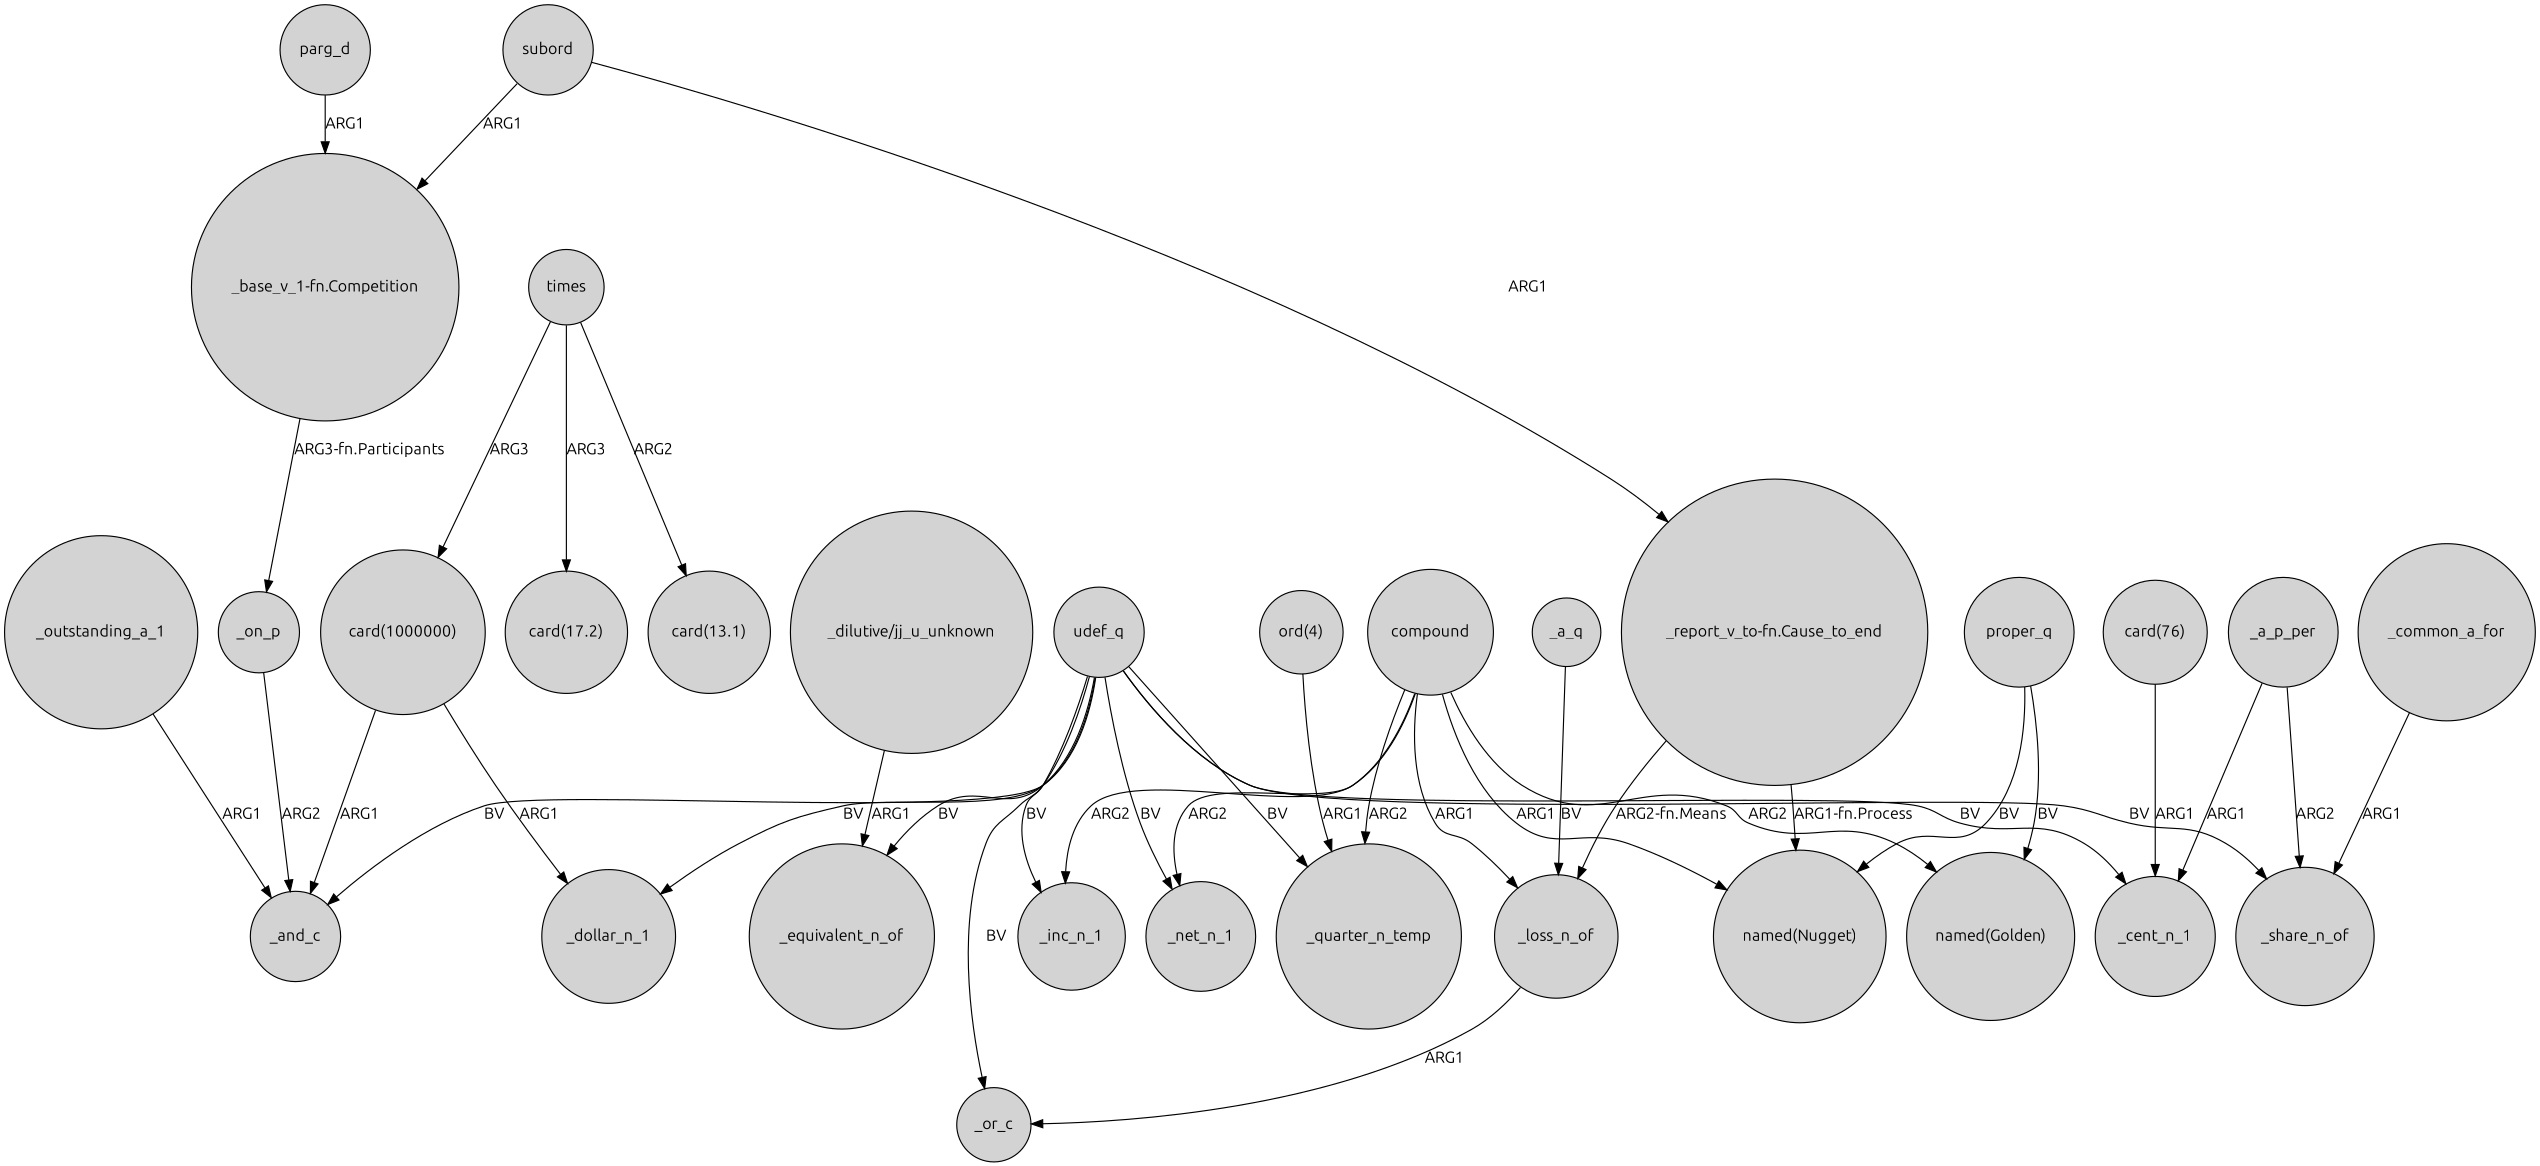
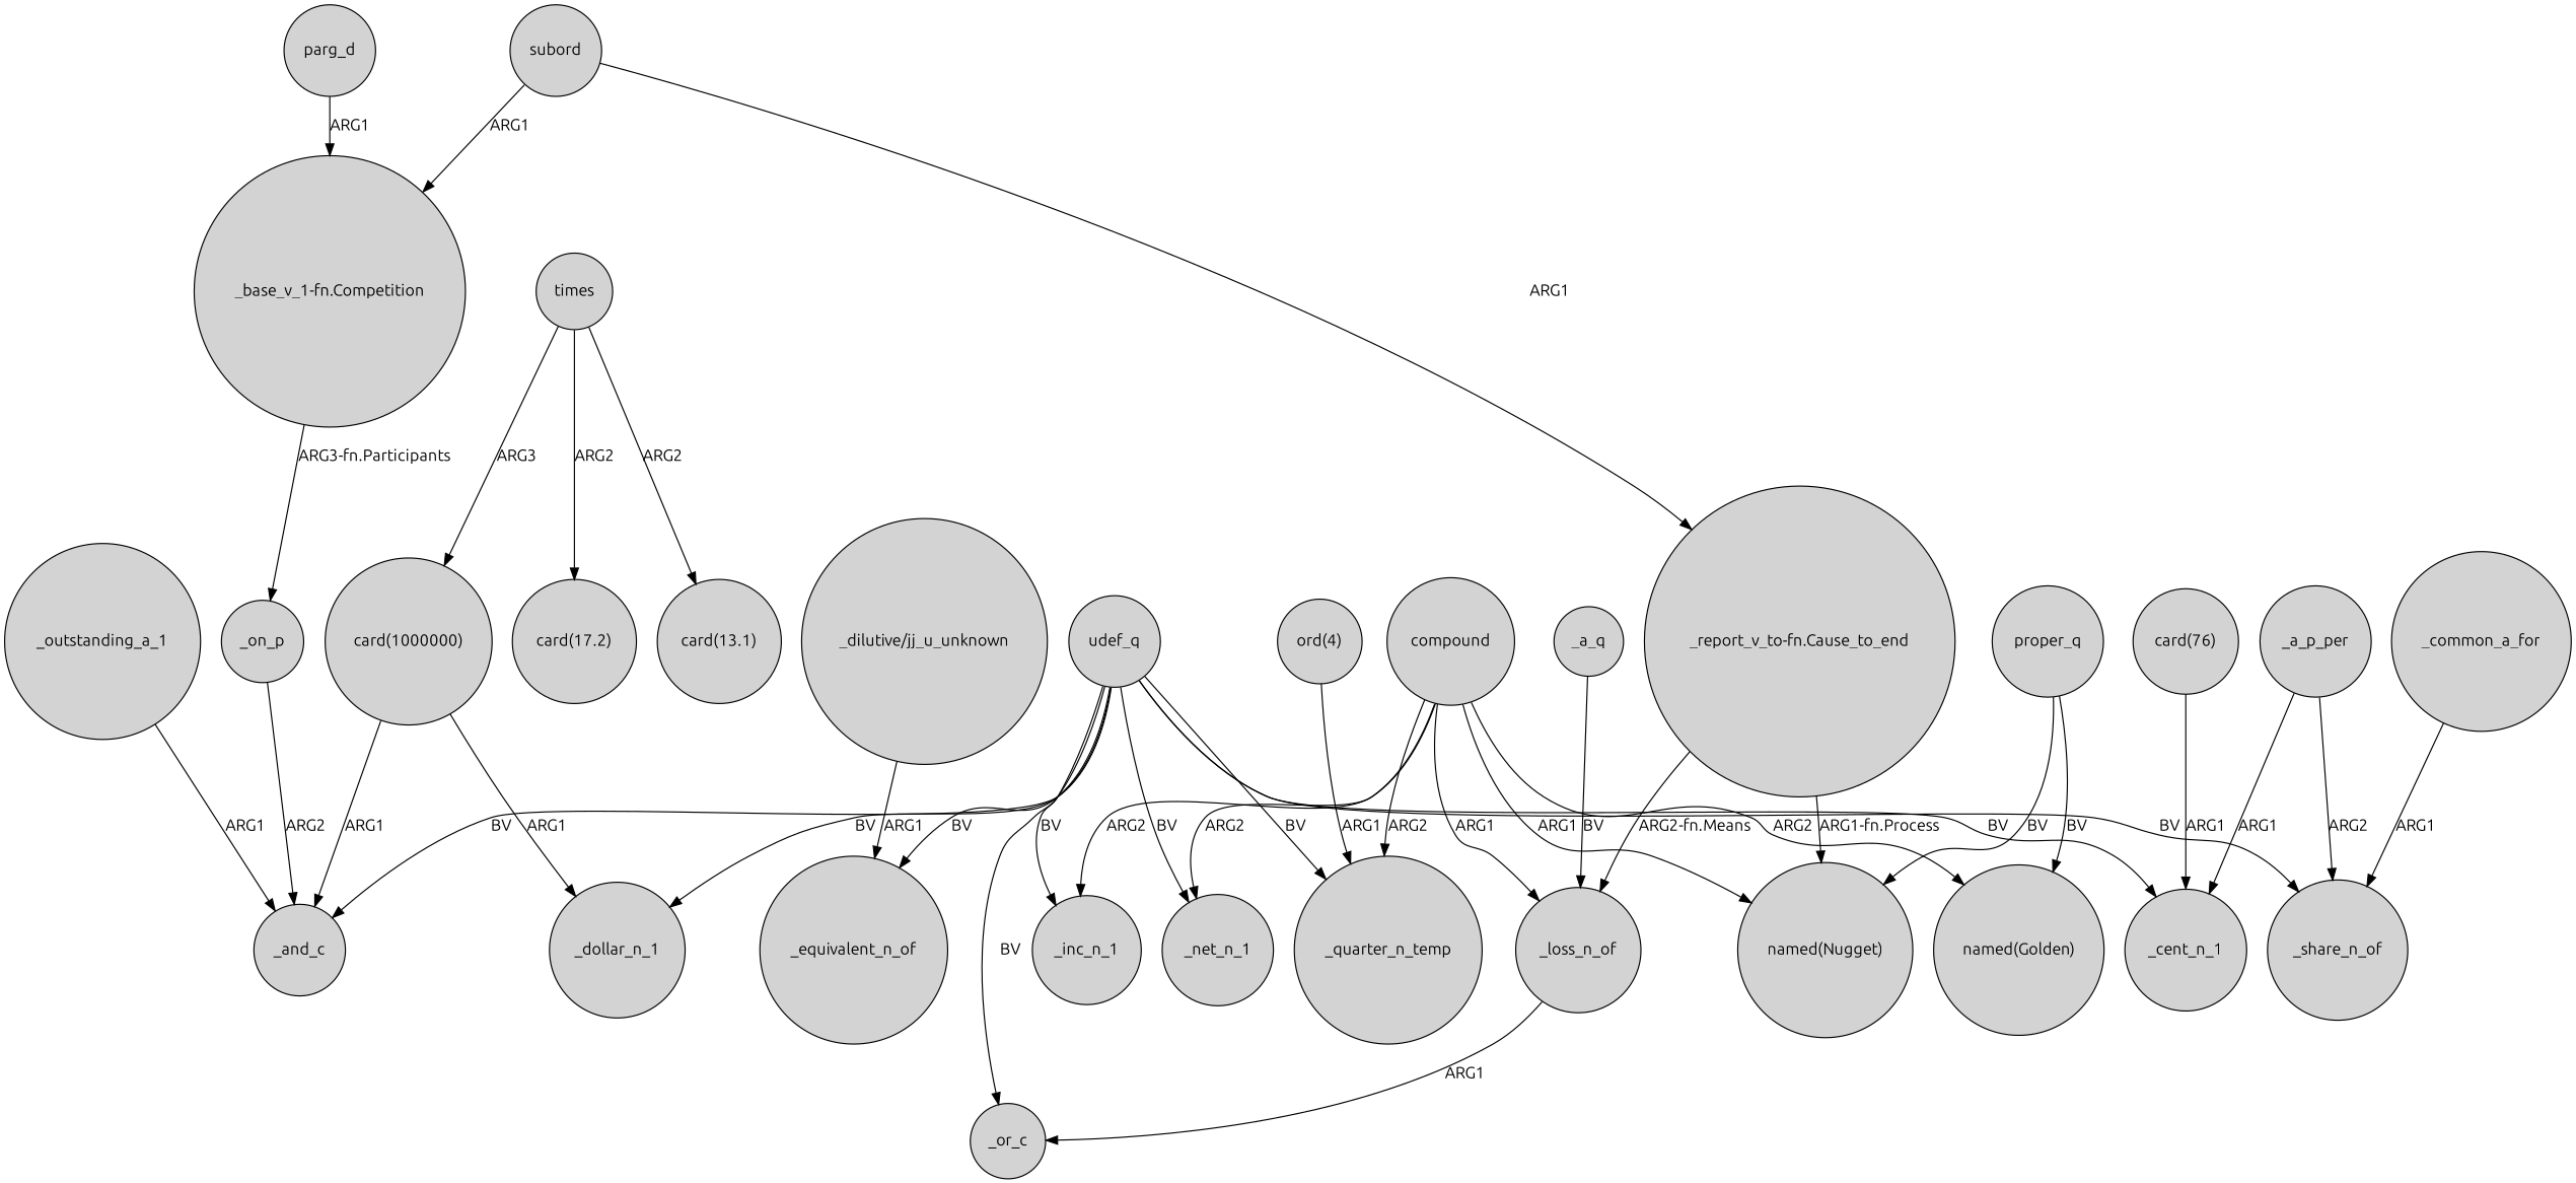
  digraph {
    fontname=Ubuntu
    node [fontname=Ubuntu shape=circle style=filled]
    edge [fontname=Ubuntu]
    udef_q
    _equivalent_n_of
    _and_c
    _net_n_1
    _quarter_n_temp
    _cent_n_1
    _share_n_of
    _or_c
    _inc_n_1
    _dollar_n_1
    _a_q
    _loss_n_of
    "card(1000000)"
    compound
    "named(Golden)"
    "named(Nugget)"
    n17 [label="ord(4)"]
    "_dilutive/jj_u_unknown"
    _a_p_per
    "card(76)"
    subord
    "_report_v_to-fn.Cause_to_end"
    "_base_v_1-fn.Competition"
    _on_p
    times
    "card(17.2)"
    "card(13.1)"
    _common_a_for
    proper_q
    _outstanding_a_1
    parg_d
    udef_q -> _equivalent_n_of [label=BV]
    udef_q -> _and_c [label=BV]
    udef_q -> _net_n_1 [label=BV]
    udef_q -> _quarter_n_temp [label=BV]
    udef_q -> _cent_n_1 [label=BV]
    udef_q -> _share_n_of [label=BV]
    udef_q -> _or_c [label=BV]
    udef_q -> _inc_n_1 [label=BV]
    udef_q -> _dollar_n_1 [label=BV]
    _a_q -> _loss_n_of [label=BV]
    _loss_n_of -> _or_c [label=ARG1]
    "card(1000000)" -> _and_c [label=ARG1]
    "card(1000000)" -> _dollar_n_1 [label=ARG1]
    compound -> _net_n_1 [label=ARG2]
    compound -> _quarter_n_temp [label=ARG2]
    compound -> _inc_n_1 [label=ARG2]
    compound -> _loss_n_of [label=ARG1]
    compound -> "named(Golden)" [label=ARG2]
    compound -> "named(Nugget)" [label=ARG1]
    n17 -> _quarter_n_temp [label=ARG1]
    "_dilutive/jj_u_unknown" -> _equivalent_n_of [label=ARG1]
    _a_p_per -> _cent_n_1 [label=ARG1]
    _a_p_per -> _share_n_of [label=ARG2]
    "card(76)" -> _cent_n_1 [label=ARG1]
    subord -> "_report_v_to-fn.Cause_to_end" [label=ARG1]
    subord -> "_base_v_1-fn.Competition" [label=ARG1]
    "_report_v_to-fn.Cause_to_end" -> _loss_n_of [label="ARG2-fn.Means"]
    "_report_v_to-fn.Cause_to_end" -> "named(Nugget)" [label="ARG1-fn.Process"]
    "_base_v_1-fn.Competition" -> _on_p [label="ARG3-fn.Participants"]
    _on_p -> _and_c [label=ARG2]
    times -> "card(1000000)" [label=ARG3]
-   times -> "card(17.2)" [label=ARG3]
+   times -> "card(17.2)" [label=ARG2]
    times -> "card(13.1)" [label=ARG2]
    _common_a_for -> _share_n_of [label=ARG1]
    proper_q -> "named(Golden)" [label=BV]
    proper_q -> "named(Nugget)" [label=BV]
    _outstanding_a_1 -> _and_c [label=ARG1]
    parg_d -> "_base_v_1-fn.Competition" [label=ARG1]
  }
